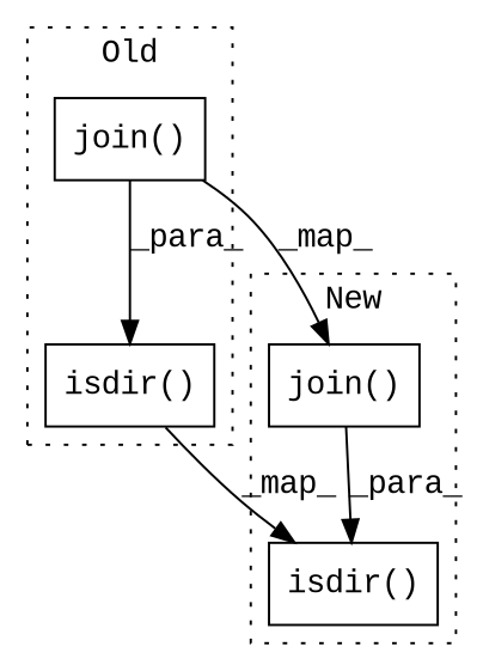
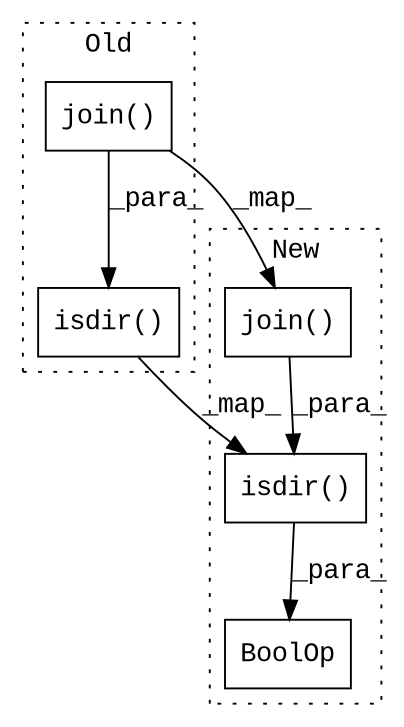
  digraph {
    fontname="Liberation Mono"
    node [a=75 l="14,1" shape=box fontname="Liberation Mono"]
    edge [fontname="Liberation Mono"]
    n1 [label="isdir()" s="2402,2467"]
    n2 [l="13,1" label="join()" s="2416,2466"]
    n3 [label="isdir()" s="2436,2501"]
    n4 [l="13,1" label="join()" s="2450,2500"]
+   n5 [a=72 l=76 label=BoolOp s=2426]
    subgraph cluster_1 {
      label=Old
      style=dotted
      n1
      n2
    }
    subgraph cluster_2 {
      label=New
      style=dotted
      n3
      n4
+     n5
    }
    n1 -> n3 [label=_map_]
    n2 -> n1 [label=_para_]
    n2 -> n4 [label=_map_]
+   n3 -> n5 [label=_para_]
    n4 -> n3 [label=_para_]
  }
